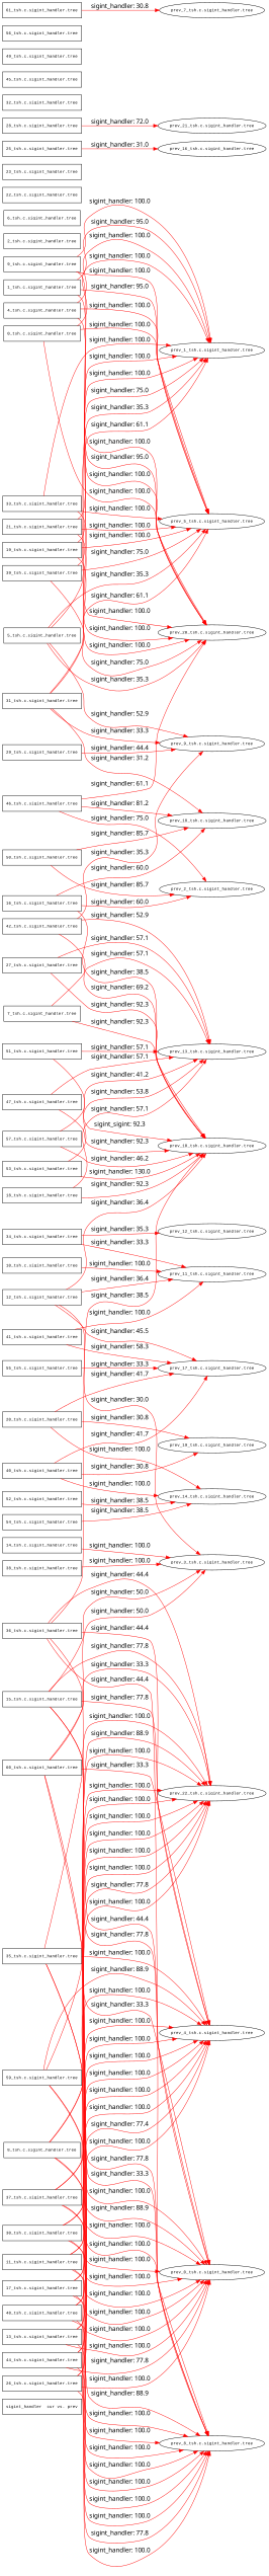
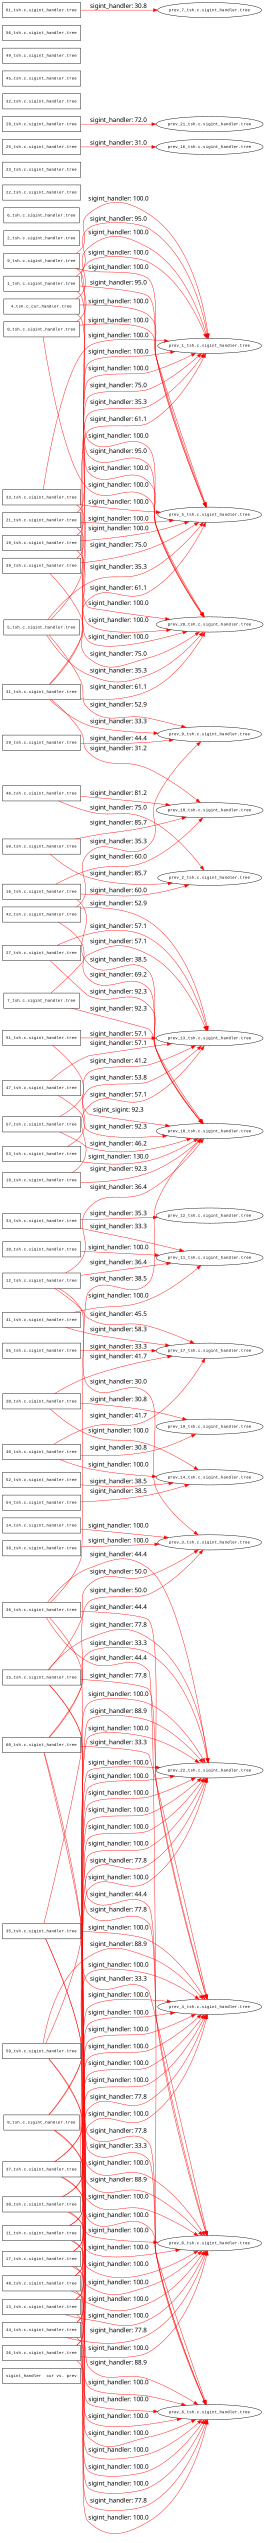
  digraph {
    fontname="Times New Roman"
    fontsize=10
    rankdir=LR
    node [fontname="Courier New" fontsize=10 shape=box]
    edge [color=red fontname="Times New Roman" fontsize=15]
    n1 [label="sigint_handler  cur vs. prev"]
    n2 [label="0_tsh.c.sigint_handler.tree"]
    n3 [label="prev_1_tsh.c.sigint_handler.tree" shape=ellipse]
    n4 [label="prev_5_tsh.c.sigint_handler.tree" shape=ellipse]
    n5 [label="prev_20_tsh.c.sigint_handler.tree" shape=ellipse]
    n6 [label="1_tsh.c.sigint_handler.tree"]
    n7 [label="2_tsh.c.sigint_handler.tree"]
-   n8 [label="4_tsh.c.sigint_handler.tree"]
+   n8 [label="4_tsh.c.cur_handler.tree"]
    n9 [label="5_tsh.c.sigint_handler.tree"]
    n10 [label="prev_9_tsh.c.sigint_handler.tree" shape=ellipse]
    n11 [label="6_tsh.c.sigint_handler.tree"]
    n12 [label="7_tsh.c.sigint_handler.tree"]
    n13 [label="prev_10_tsh.c.sigint_handler.tree" shape=ellipse]
    n14 [label="prev_13_tsh.c.sigint_handler.tree" shape=ellipse]
    n15 [label="8_tsh.c.sigint_handler.tree"]
    n16 [label="prev_0_tsh.c.sigint_handler.tree" shape=ellipse]
    n17 [label="prev_4_tsh.c.sigint_handler.tree" shape=ellipse]
    n18 [label="prev_8_tsh.c.sigint_handler.tree" shape=ellipse]
    n19 [label="prev_22_tsh.c.sigint_handler.tree" shape=ellipse]
    n20 [label="9_tsh.c.sigint_handler.tree"]
    n21 [label="10_tsh.c.sigint_handler.tree"]
    n22 [label="prev_11_tsh.c.sigint_handler.tree" shape=ellipse]
    n23 [label="prev_17_tsh.c.sigint_handler.tree" shape=ellipse]
    n24 [label="11_tsh.c.sigint_handler.tree"]
    n25 [label="12_tsh.c.sigint_handler.tree"]
    n26 [label="prev_3_tsh.c.sigint_handler.tree" shape=ellipse]
    n27 [label="13_tsh.c.sigint_handler.tree"]
    n28 [label="14_tsh.c.sigint_handler.tree"]
    n29 [label="15_tsh.c.sigint_handler.tree"]
    n30 [label="16_tsh.c.sigint_handler.tree"]
    n31 [label="prev_2_tsh.c.sigint_handler.tree" shape=ellipse]
    n32 [label="prev_18_tsh.c.sigint_handler.tree" shape=ellipse]
    n33 [label="17_tsh.c.sigint_handler.tree"]
    n34 [label="18_tsh.c.sigint_handler.tree"]
    n35 [label="19_tsh.c.sigint_handler.tree"]
    n36 [label="20_tsh.c.sigint_handler.tree"]
    n37 [label="prev_14_tsh.c.sigint_handler.tree" shape=ellipse]
    n38 [label="prev_19_tsh.c.sigint_handler.tree" shape=ellipse]
    n39 [label="21_tsh.c.sigint_handler.tree"]
    n40 [label="22_tsh.c.sigint_handler.tree"]
    n41 [label="23_tsh.c.sigint_handler.tree"]
    n42 [label="25_tsh.c.sigint_handler.tree"]
    n43 [label="prev_16_tsh.c.sigint_handler.tree" shape=ellipse]
    n44 [label="26_tsh.c.sigint_handler.tree"]
    n45 [label="27_tsh.c.sigint_handler.tree"]
    n46 [label="28_tsh.c.sigint_handler.tree"]
    n47 [label="prev_21_tsh.c.sigint_handler.tree" shape=ellipse]
    n48 [label="29_tsh.c.sigint_handler.tree"]
    n49 [label="30_tsh.c.sigint_handler.tree"]
    n50 [label="31_tsh.c.sigint_handler.tree"]
    n51 [label="32_tsh.c.sigint_handler.tree"]
    n52 [label="33_tsh.c.sigint_handler.tree"]
    n53 [label="34_tsh.c.sigint_handler.tree"]
    n54 [label="prev_12_tsh.c.sigint_handler.tree" shape=ellipse]
    n55 [label="35_tsh.c.sigint_handler.tree"]
    n56 [label="36_tsh.c.sigint_handler.tree"]
    n57 [label="37_tsh.c.sigint_handler.tree"]
    n58 [label="38_tsh.c.sigint_handler.tree"]
    n59 [label="39_tsh.c.sigint_handler.tree"]
    n60 [label="40_tsh.c.sigint_handler.tree"]
    n61 [label="41_tsh.c.sigint_handler.tree"]
    n62 [label="42_tsh.c.sigint_handler.tree"]
    n63 [label="44_tsh.c.sigint_handler.tree"]
    n64 [label="45_tsh.c.sigint_handler.tree"]
    n65 [label="46_tsh.c.sigint_handler.tree"]
    n66 [label="47_tsh.c.sigint_handler.tree"]
    n67 [label="48_tsh.c.sigint_handler.tree"]
    n68 [label="49_tsh.c.sigint_handler.tree"]
    n69 [label="50_tsh.c.sigint_handler.tree"]
    n70 [label="51_tsh.c.sigint_handler.tree"]
    n71 [label="52_tsh.c.sigint_handler.tree"]
    n72 [label="53_tsh.c.sigint_handler.tree"]
    n73 [label="54_tsh.c.sigint_handler.tree"]
    n74 [label="55_tsh.c.sigint_handler.tree"]
    n75 [label="56_tsh.c.sigint_handler.tree"]
    n76 [label="57_tsh.c.sigint_handler.tree"]
    n77 [label="59_tsh.c.sigint_handler.tree"]
    n78 [label="60_tsh.c.sigint_handler.tree"]
    n79 [label="61_tsh.c.sigint_handler.tree"]
    n80 [label="prev_7_tsh.c.sigint_handler.tree" shape=ellipse]
    n2 -> n3 [label="sigint_handler: 100.0"]
    n2 -> n4 [label="sigint_handler: 100.0"]
    n2 -> n5 [label="sigint_handler: 100.0"]
    n6 -> n3 [label="sigint_handler: 95.0"]
    n6 -> n4 [label="sigint_handler: 95.0"]
    n6 -> n5 [label="sigint_handler: 95.0"]
    n8 -> n3 [label="sigint_handler: 100.0"]
    n8 -> n4 [label="sigint_handler: 100.0"]
    n8 -> n5 [label="sigint_handler: 100.0"]
    n9 -> n3 [label="sigint_handler: 35.3"]
    n9 -> n4 [label="sigint_handler: 35.3"]
    n9 -> n5 [label="sigint_handler: 35.3"]
    n9 -> n10 [label="sigint_handler: 52.9"]
    n12 -> n13 [label="sigint_handler: 92.3"]
    n12 -> n14 [label="sigint_handler: 57.1"]
    n15 -> n16 [label="sigint_handler: 100.0"]
    n15 -> n17 [label="sigint_handler: 100.0"]
    n15 -> n18 [label="sigint_handler: 100.0"]
    n15 -> n19 [label="sigint_handler: 100.0"]
    n20 -> n3 [label="sigint_handler: 100.0"]
    n20 -> n4 [label="sigint_handler: 100.0"]
    n20 -> n5 [label="sigint_handler: 100.0"]
    n21 -> n22 [label="sigint_handler: 100.0"]
    n24 -> n16 [label="sigint_handler: 100.0"]
    n24 -> n17 [label="sigint_handler: 100.0"]
    n24 -> n18 [label="sigint_handler: 100.0"]
    n24 -> n19 [label="sigint_handler: 100.0"]
    n25 -> n13 [label="sigint_handler: 36.4"]
    n25 -> n22 [label="sigint_handler: 36.4"]
    n25 -> n23 [label="sigint_handler: 45.5"]
    n25 -> n26 [label="sigint_handler: 30.0"]
    n27 -> n16 [label="sigint_handler: 100.0"]
    n27 -> n17 [label="sigint_handler: 100.0"]
    n27 -> n18 [label="sigint_handler: 100.0"]
    n27 -> n19 [label="sigint_handler: 100.0"]
    n28 -> n26 [label="sigint_handler: 100.0"]
    n29 -> n16 [label="sigint_handler: 77.8"]
    n29 -> n17 [label="sigint_handler: 77.8"]
    n29 -> n18 [label="sigint_handler: 77.8"]
    n29 -> n19 [label="sigint_handler: 77.8"]
    n29 -> n26 [label="sigint_handler: 50.0"]
    n30 -> n13 [label="sigint_handler: 38.5"]
    n30 -> n31 [label="sigint_handler: 60.0"]
    n30 -> n32 [label="sigint_handler: 60.0"]
    n33 -> n16 [label="sigint_handler: 100.0"]
    n33 -> n17 [label="sigint_handler: 100.0"]
    n33 -> n18 [label="sigint_handler: 100.0"]
    n33 -> n19 [label="sigint_handler: 100.0"]
    n34 -> n13 [label="sigint_handler: 92.3"]
    n34 -> n14 [label="sigint_handler: 57.1"]
    n35 -> n3 [label="sigint_handler: 100.0"]
    n35 -> n4 [label="sigint_handler: 100.0"]
    n35 -> n5 [label="sigint_handler: 100.0"]
    n36 -> n23 [label="sigint_handler: 41.7"]
    n36 -> n37 [label="sigint_handler: 100.0"]
    n36 -> n38 [label="sigint_handler: 30.8"]
    n39 -> n3 [label="sigint_handler: 100.0"]
    n39 -> n4 [label="sigint_handler: 100.0"]
    n39 -> n5 [label="sigint_handler: 100.0"]
    n42 -> n43 [label="sigint_handler: 31.0"]
    n44 -> n16 [label="sigint_handler: 100.0"]
    n44 -> n17 [label="sigint_handler: 100.0"]
    n44 -> n18 [label="sigint_handler: 100.0"]
    n44 -> n19 [label="sigint_handler: 100.0"]
    n45 -> n13 [label="sigint_handler: 92.3"]
    n45 -> n14 [label="sigint_handler: 57.1"]
    n46 -> n47 [label="sigint_handler: 72.0"]
    n48 -> n10 [label="sigint_handler: 44.4"]
    n49 -> n16 [label="sigint_handler: 100.0"]
    n49 -> n17 [label="sigint_handler: 100.0"]
    n49 -> n18 [label="sigint_handler: 100.0"]
    n49 -> n19 [label="sigint_handler: 100.0"]
    n50 -> n3 [label="sigint_handler: 61.1"]
    n50 -> n4 [label="sigint_handler: 61.1"]
-   n65 -> n5 [label="sigint_handler: 61.1"]
+   n50 -> n5 [label="sigint_handler: 61.1"]
    n50 -> n10 [label="sigint_handler: 33.3"]
    n50 -> n32 [label="sigint_handler: 31.2"]
    n52 -> n3 [label="sigint_handler: 100.0"]
    n52 -> n4 [label="sigint_handler: 100.0"]
    n52 -> n5 [label="sigint_handler: 100.0"]
    n53 -> n22 [label="sigint_handler: 33.3"]
    n53 -> n54 [label="sigint_handler: 35.3"]
    n55 -> n16 [label="sigint_handler: 100.0"]
    n55 -> n17 [label="sigint_handler: 100.0"]
    n55 -> n18 [label="sigint_handler: 100.0"]
    n55 -> n19 [label="sigint_handler: 100.0"]
    n56 -> n13 [label="sigint_handler: 38.5"]
    n56 -> n16 [label="sigint_handler: 44.4"]
    n56 -> n17 [label="sigint_handler: 44.4"]
    n56 -> n18 [label="sigint_handler: 44.4"]
    n56 -> n19 [label="sigint_handler: 44.4"]
    n57 -> n16 [label="sigint_handler: 100.0"]
    n57 -> n17 [label="sigint_handler: 100.0"]
    n57 -> n18 [label="sigint_handler: 100.0"]
    n57 -> n19 [label="sigint_handler: 100.0"]
    n58 -> n26 [label="sigint_handler: 100.0"]
    n59 -> n3 [label="sigint_handler: 75.0"]
    n59 -> n4 [label="sigint_handler: 75.0"]
    n59 -> n5 [label="sigint_handler: 75.0"]
    n60 -> n23 [label="sigint_handler: 41.7"]
    n60 -> n37 [label="sigint_handler: 100.0"]
    n60 -> n38 [label="sigint_handler: 30.8"]
    n61 -> n22 [label="sigint_handler: 100.0"]
    n61 -> n23 [label="sigint_handler: 58.3"]
    n62 -> n10 [label="sigint_handler: 35.3"]
    n62 -> n13 [label="sigint_handler: 69.2"]
    n62 -> n14 [label="sigint_handler: 52.9"]
    n63 -> n16 [label="sigint_handler: 77.8"]
-   n63 -> n17 [label="sigint_handler: 77.4"]
+   n63 -> n17 [label="sigint_handler: 77.8"]
    n63 -> n18 [label="sigint_handler: 77.8"]
    n63 -> n19 [label="sigint_handler: 77.8"]
    n65 -> n31 [label="sigint_handler: 75.0"]
    n65 -> n32 [label="sigint_handler: 81.2"]
    n66 -> n13 [label="sigint_handler: 92.3"]
    n66 -> n14 [label="sigint_handler: 57.1"]
    n67 -> n16 [label="sigint_handler: 100.0"]
    n67 -> n17 [label="sigint_handler: 100.0"]
    n67 -> n18 [label="sigint_handler: 100.0"]
    n67 -> n19 [label="sigint_handler: 100.0"]
    n69 -> n31 [label="sigint_handler: 85.7"]
    n69 -> n32 [label="sigint_handler: 85.7"]
    n70 -> n13 [label="sigint_sigint: 92.3"]
    n70 -> n14 [label="sigint_handler: 57.1"]
    n71 -> n37 [label="sigint_handler: 38.5"]
    n72 -> n13 [label="sigint_handler: 130.0"]
    n72 -> n14 [label="sigint_handler: 53.8"]
    n73 -> n37 [label="sigint_handler: 38.5"]
    n74 -> n23 [label="sigint_handler: 33.3"]
    n76 -> n13 [label="sigint_handler: 46.2"]
    n76 -> n14 [label="sigint_handler: 41.2"]
    n77 -> n16 [label="sigint_handler: 88.9"]
    n77 -> n17 [label="sigint_handler: 88.9"]
    n77 -> n18 [label="sigint_handler: 88.9"]
    n77 -> n19 [label="sigint_handler: 88.9"]
    n78 -> n16 [label="sigint_handler: 33.3"]
    n78 -> n17 [label="sigint_handler: 33.3"]
    n78 -> n18 [label="sigint_handler: 33.3"]
    n78 -> n19 [label="sigint_handler: 33.3"]
    n78 -> n26 [label="sigint_handler: 50.0"]
    n79 -> n80 [label="sigint_handler: 30.8"]
  }
